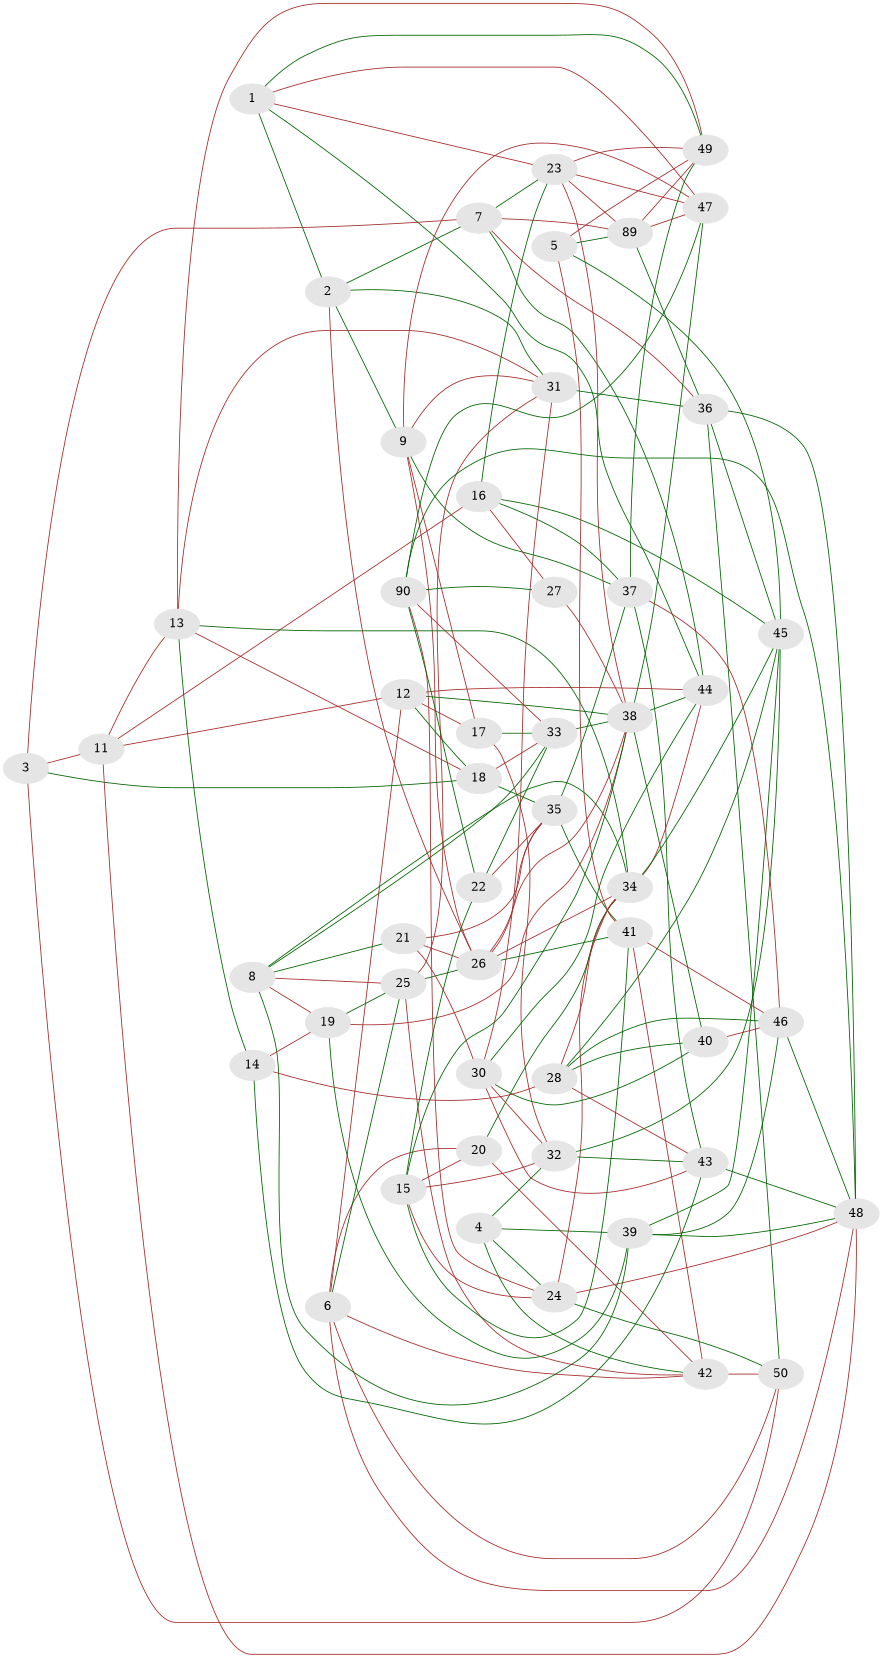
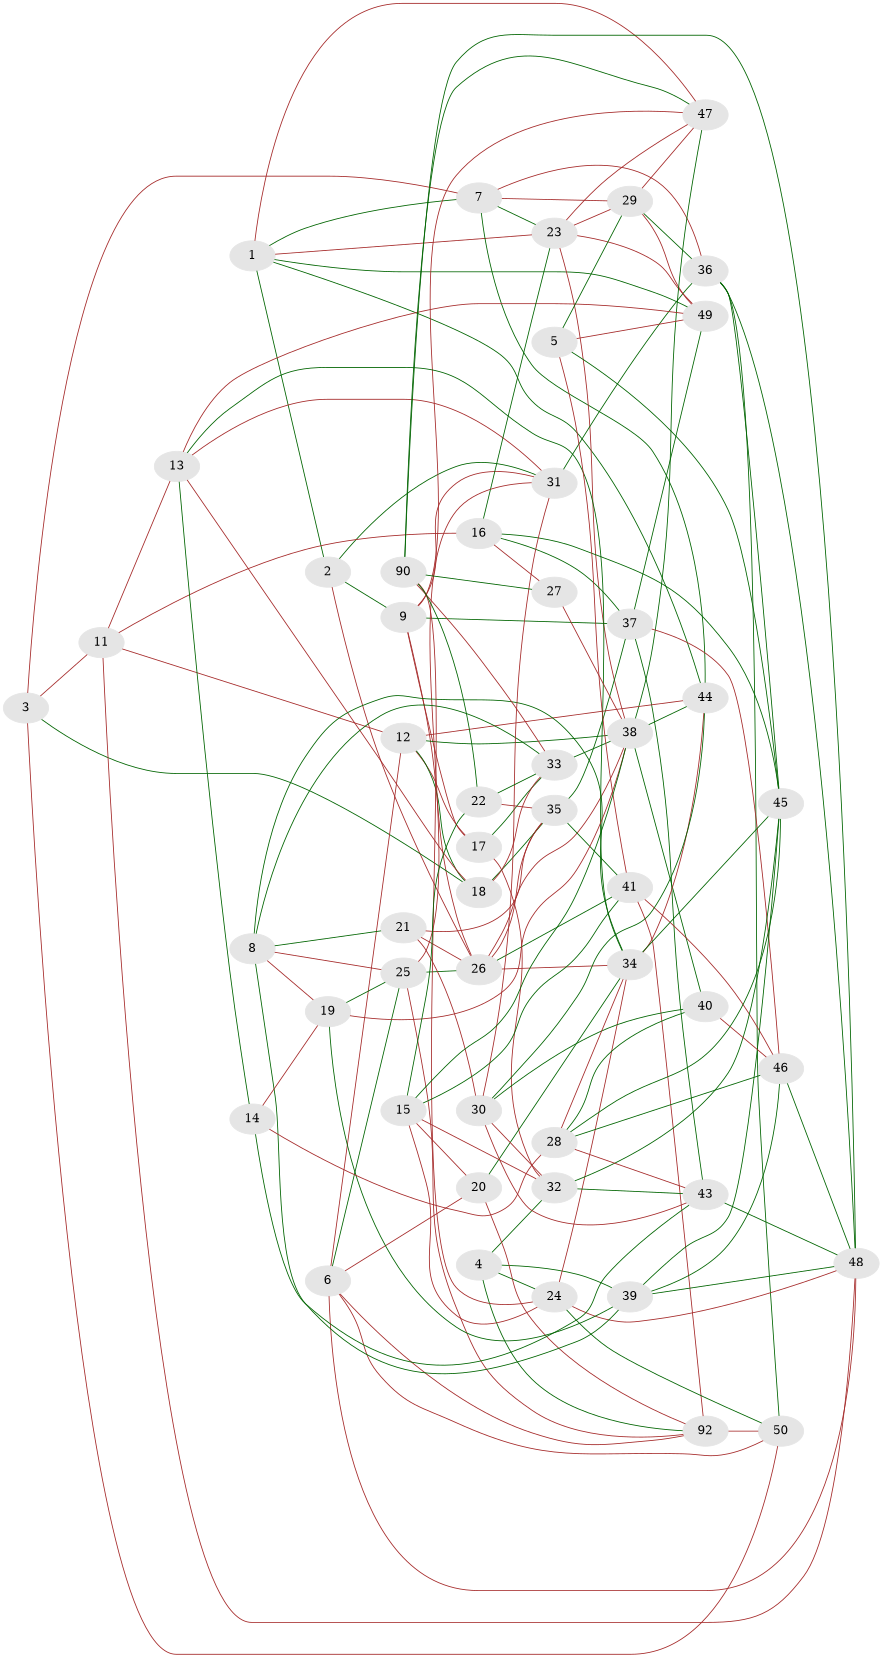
  graph {
    rankdir=LR
    node [color=gray90 style=filled]
    edge [color=darkgreen weight=1.0]
    1
    2
    7
    23
    44
    47
    49
    9
    26
    31
-   29 [label=89]
+   29
    36
    38
    17
    37
    41
    34
    35
    3
    11
    18
    50
    12
    48
    13
    16
    33
    4
    24
    32
    39
-   42
+   42 [label=92]
    45
    43
    46
    5
    6
    20
    25
    8
    19
    21
    30
    n44 [label=90]
    22
    27
    14
    40
    28
    15
    1 -- 2
-   2 -- 7
+   1 -- 7
    1 -- 23 [color=brown]
    1 -- 44
    1 -- 47 [color=brown]
    1 -- 49
    2 -- 9
    2 -- 26 [color=brown]
    2 -- 31
    7 -- 23
    7 -- 44
    7 -- 29 [color=brown]
    7 -- 36 [color=brown]
    23 -- 47 [color=brown]
    23 -- 49 [color=brown]
    23 -- 29 [color=brown]
    23 -- 38 [color=brown]
    9 -- 47 [color=brown]
    9 -- 26 [color=brown]
    9 -- 31 [color=brown]
    9 -- 17 [color=brown]
    9 -- 37
    26 -- 38 [color=brown]
    26 -- 41
    26 -- 34 [color=brown]
    26 -- 35 [color=brown]
    31 -- 36
    29 -- 47 [color=brown]
    29 -- 49 [color=brown]
    29 -- 36
    36 -- 50
    36 -- 48
    36 -- 45
    38 -- 44
    38 -- 47
    38 -- 40
    17 -- 33
    17 -- 32 [color=brown]
    37 -- 49
    37 -- 43
    37 -- 46 [color=brown]
    41 -- 42 [color=brown]
    41 -- 46 [color=brown]
    34 -- 44 [color=brown]
    34 -- 45
    35 -- 37
    35 -- 41
    3 -- 7 [color=brown]
    3 -- 11 [color=brown]
    3 -- 18
    3 -- 50 [color=brown]
    11 -- 12 [color=brown]
    11 -- 48 [color=brown]
    11 -- 13 [color=brown]
    11 -- 16 [color=brown]
    18 -- 35
    18 -- 33 [color=brown]
    12 -- 44 [color=brown]
    12 -- 38
    12 -- 17 [color=brown]
    12 -- 18
    13 -- 49 [color=brown]
    13 -- 31 [color=brown]
    13 -- 34
    13 -- 18 [color=brown]
    13 -- 14
    16 -- 23
    16 -- 37
    16 -- 45 [weight=2.0]
    16 -- 27 [color=brown]
    33 -- 38
    4 -- 24
    4 -- 32
    4 -- 39
    4 -- 42
    24 -- 34 [color=brown]
    24 -- 50
    24 -- 48 [color=brown]
    32 -- 45
    32 -- 43
    39 -- 48
    39 -- 45
    39 -- 46
    42 -- 50 [color=brown]
    43 -- 48
    46 -- 48
    5 -- 49 [color=brown]
    5 -- 29
    5 -- 41 [color=brown]
    5 -- 45
    6 -- 50 [color=brown]
    6 -- 12 [color=brown]
    6 -- 48 [color=brown]
    6 -- 42 [color=brown]
    6 -- 20 [color=brown]
    6 -- 25
    20 -- 34
    20 -- 42 [color=brown]
    25 -- 26
    25 -- 31 [color=brown]
    25 -- 42 [color=brown]
    8 -- 34
    8 -- 33
    8 -- 39
    8 -- 25 [color=brown]
    8 -- 19 [color=brown]
    8 -- 21
    19 -- 38 [color=brown]
    19 -- 39
    19 -- 25
    21 -- 26 [color=brown]
    21 -- 35 [color=brown]
    21 -- 30 [color=brown]
    30 -- 44
    30 -- 31 [color=brown]
    30 -- 32 [color=brown]
    30 -- 43 [color=brown]
    30 -- 40
    n44 -- 47
    n44 -- 48
    n44 -- 33 [color=brown]
    n44 -- 24 [color=brown]
    n44 -- 22
    n44 -- 27
    22 -- 35 [color=brown]
    22 -- 33
    27 -- 38 [color=brown]
    14 -- 43
    14 -- 19 [color=brown]
    14 -- 28 [color=brown]
    40 -- 46 [color=brown]
    28 -- 34 [color=brown]
    28 -- 45
    28 -- 43 [color=brown]
    28 -- 46
    28 -- 40
    15 -- 38
    15 -- 41
    15 -- 24 [color=brown]
    15 -- 32 [color=brown]
    15 -- 20 [color=brown]
    15 -- 22
  }
